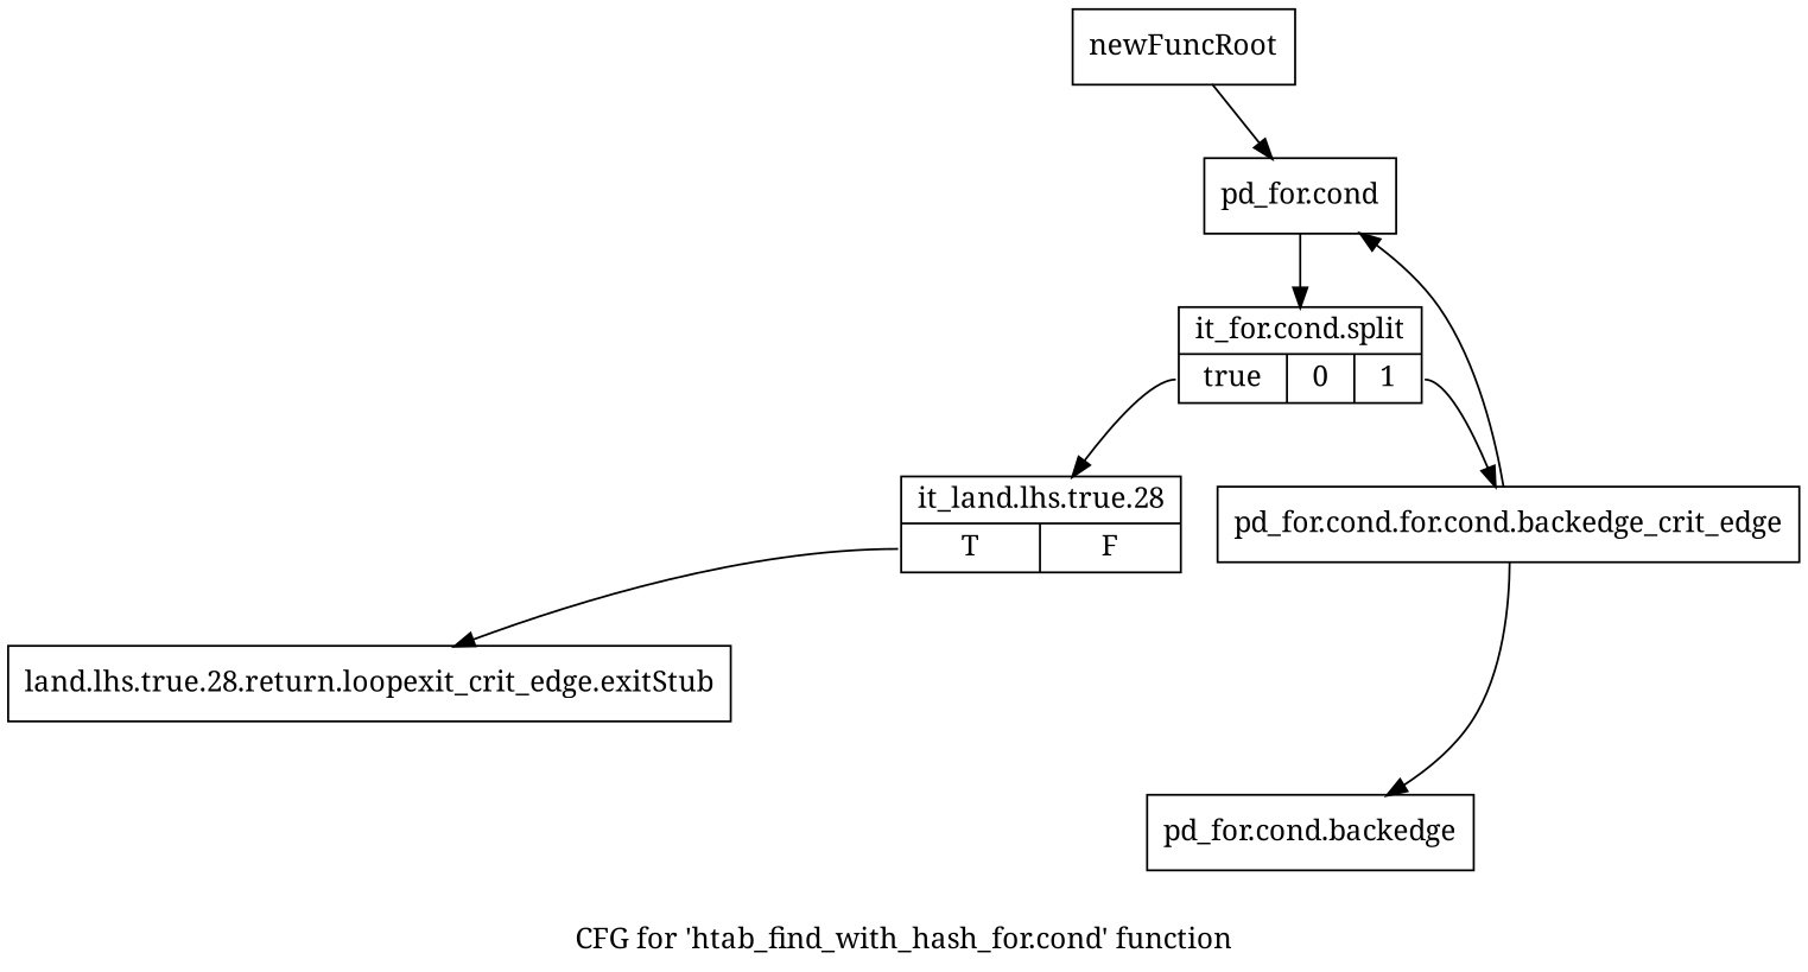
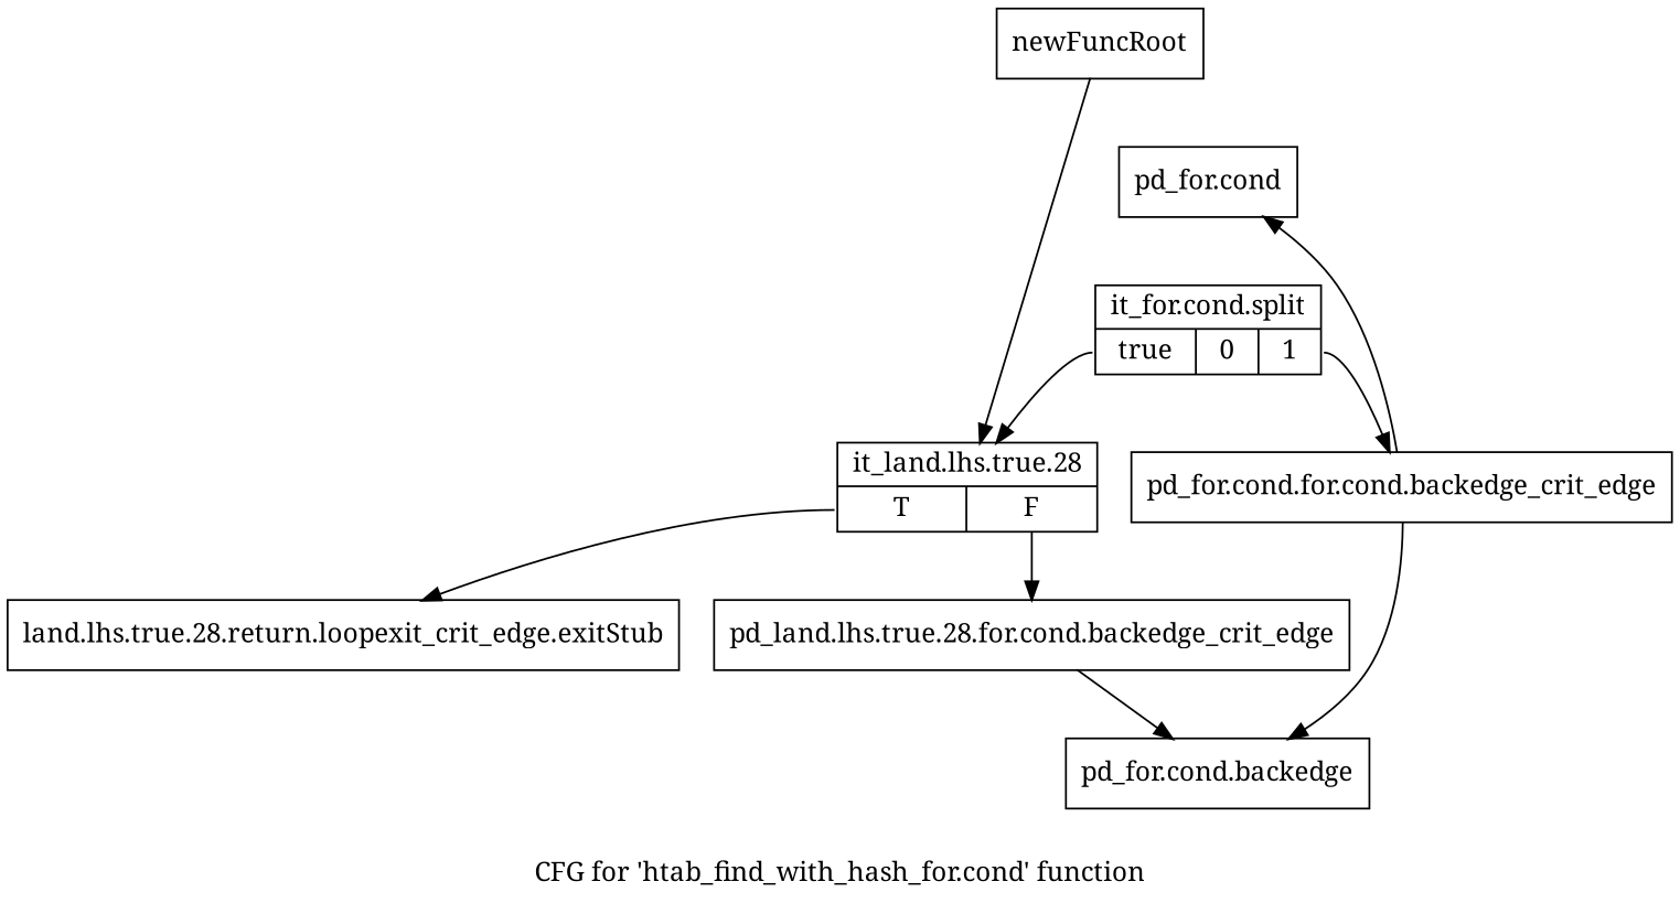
  digraph {
    fontname="Noto Serif"
    label="CFG for 'htab_find_with_hash_for.cond' function"
    node [fontname="Noto Serif" shape=record]
    edge [fontname="Noto Serif"]
    n1 [label="{newFuncRoot}"]
    n2 [label="{pd_for.cond}"]
    n3 [label="{it_for.cond.split|{<s0>true|<s1>0|<s2>1}}"]
    n4 [label="{it_land.lhs.true.28|{<s0>T|<s1>F}}"]
    n5 [label="{pd_for.cond.for.cond.backedge_crit_edge}"]
    n6 [label="{land.lhs.true.28.return.loopexit_crit_edge.exitStub}"]
+   n7 [label="{pd_land.lhs.true.28.for.cond.backedge_crit_edge}"]
    n8 [label="{pd_for.cond.backedge}"]
-   n1 -> n2
-   n2 -> n3
+   n1 -> n4
    n3 -> n4 [tailport=s0]
    n3 -> n5 [tailport=s2]
    n4 -> n6 [tailport=s0]
+   n4 -> n7 [tailport=s1]
    n5 -> n2
    n5 -> n8
+   n7 -> n8
  }
